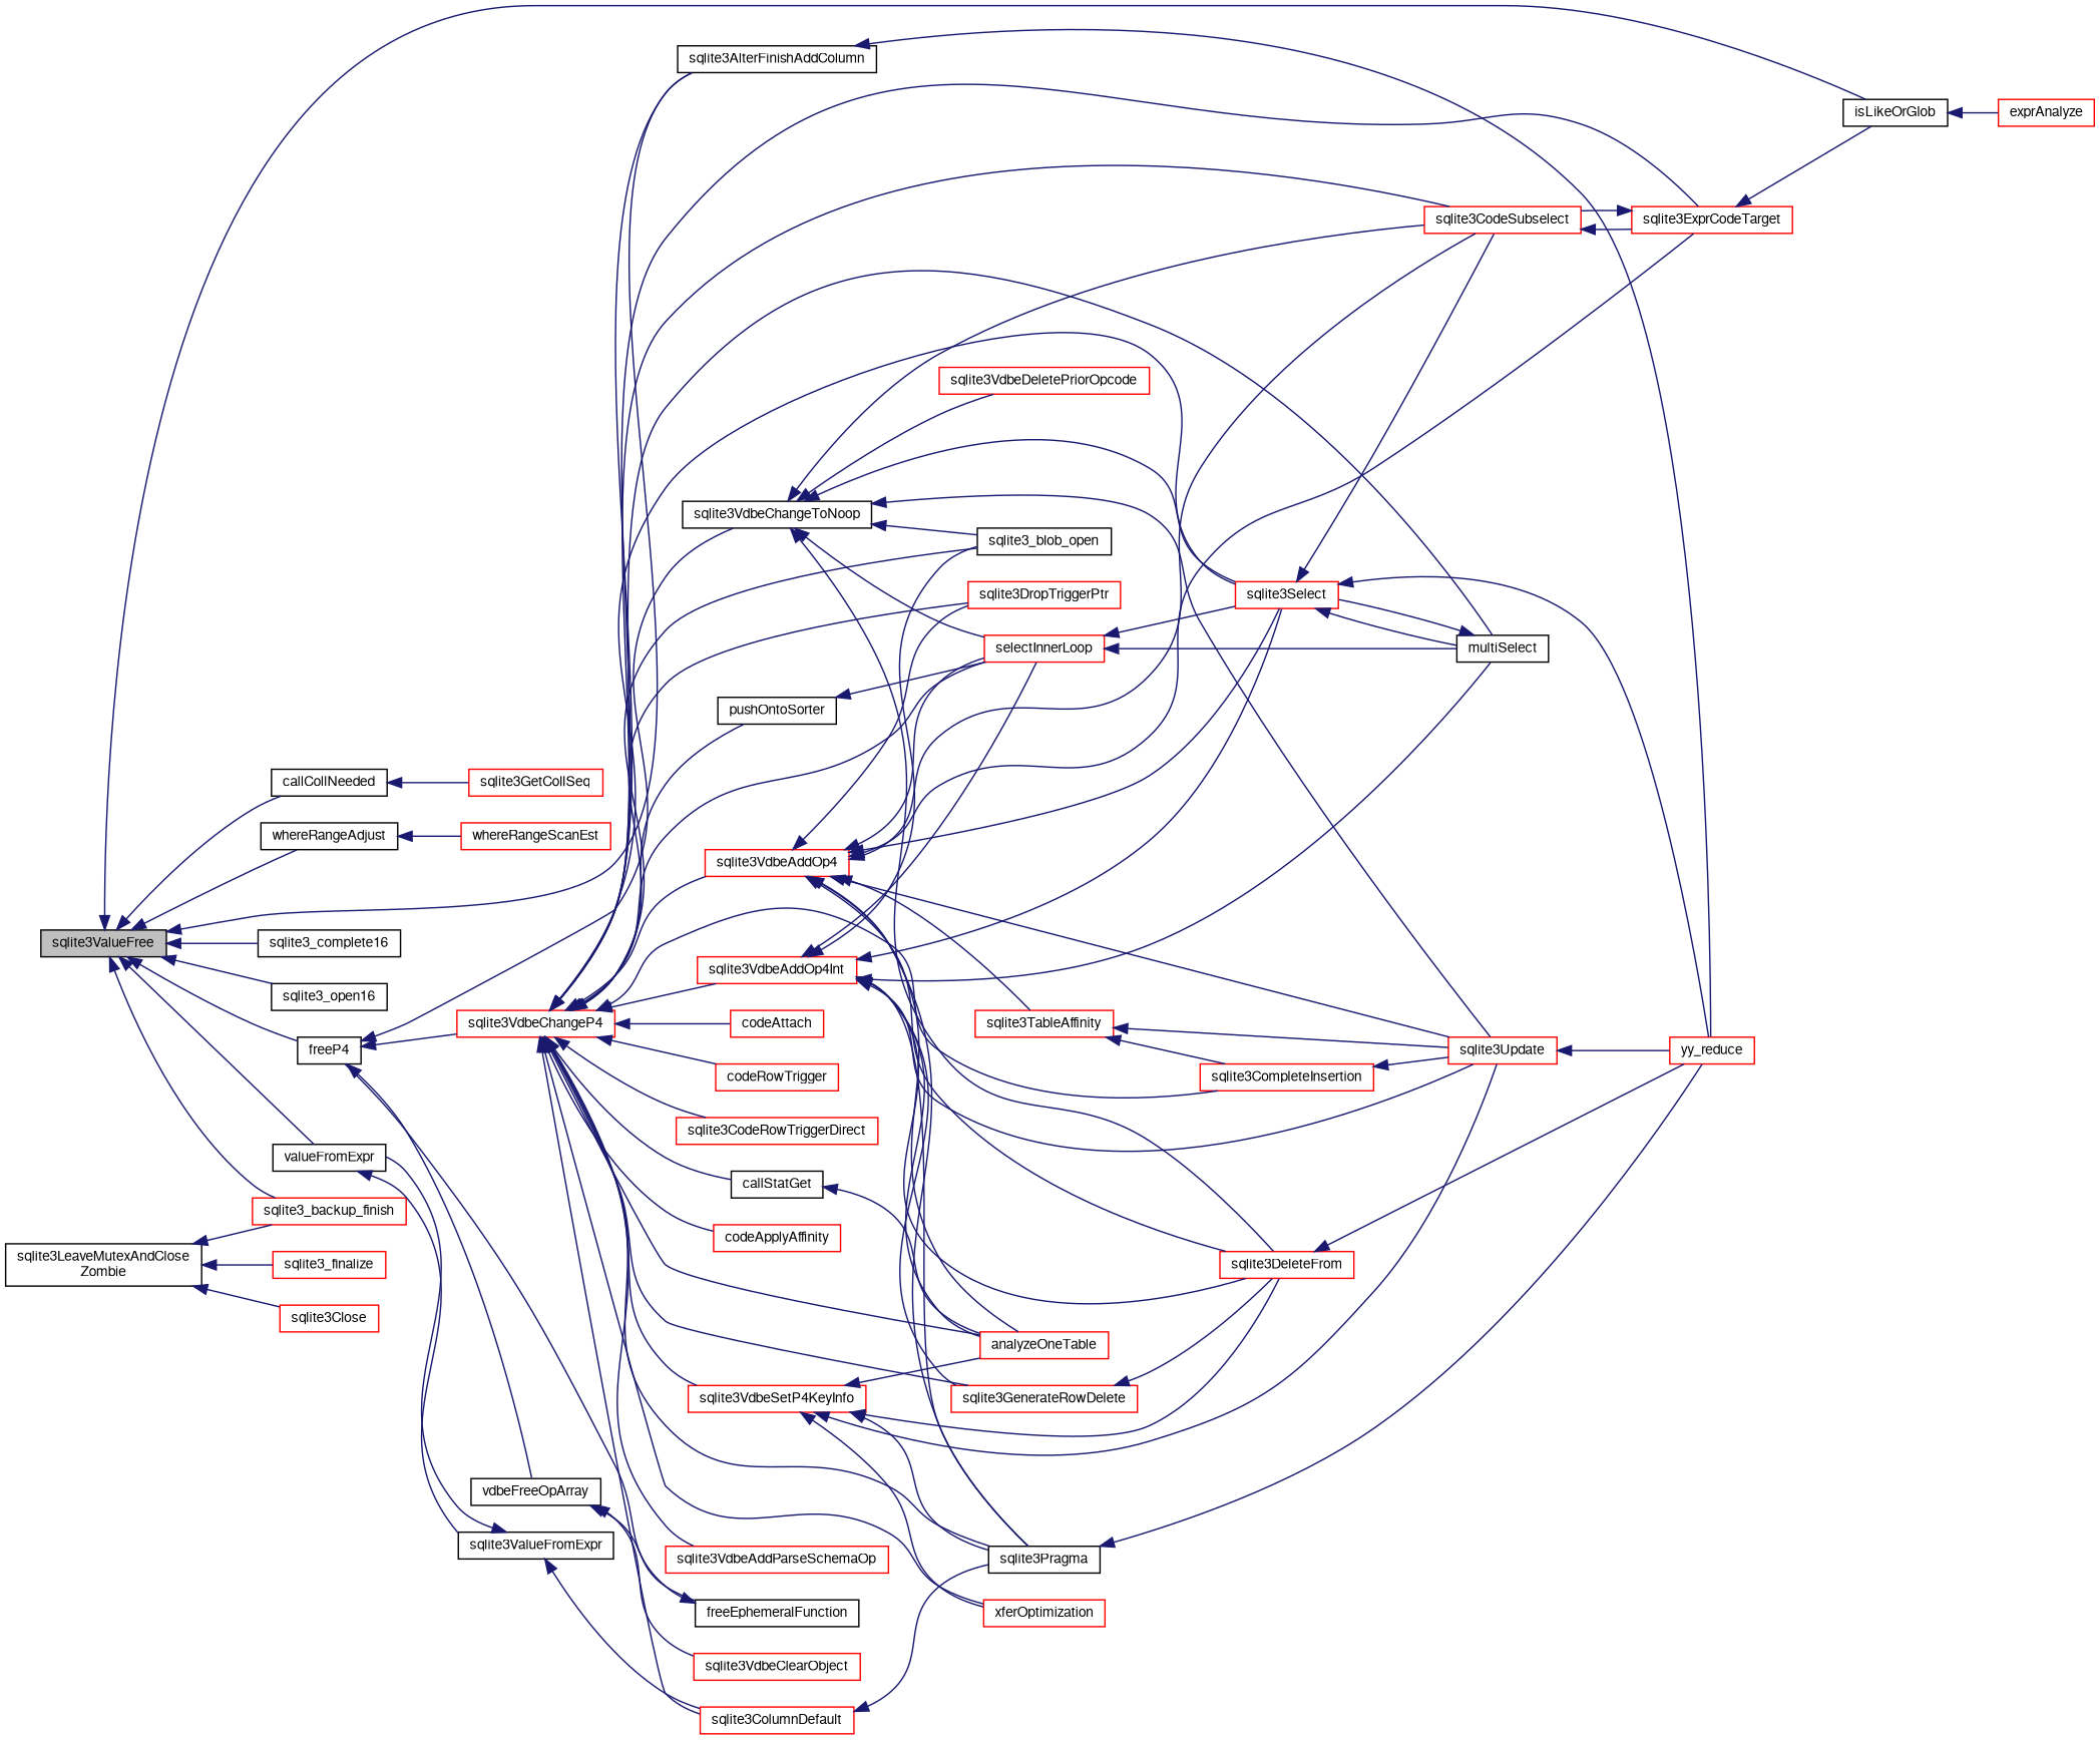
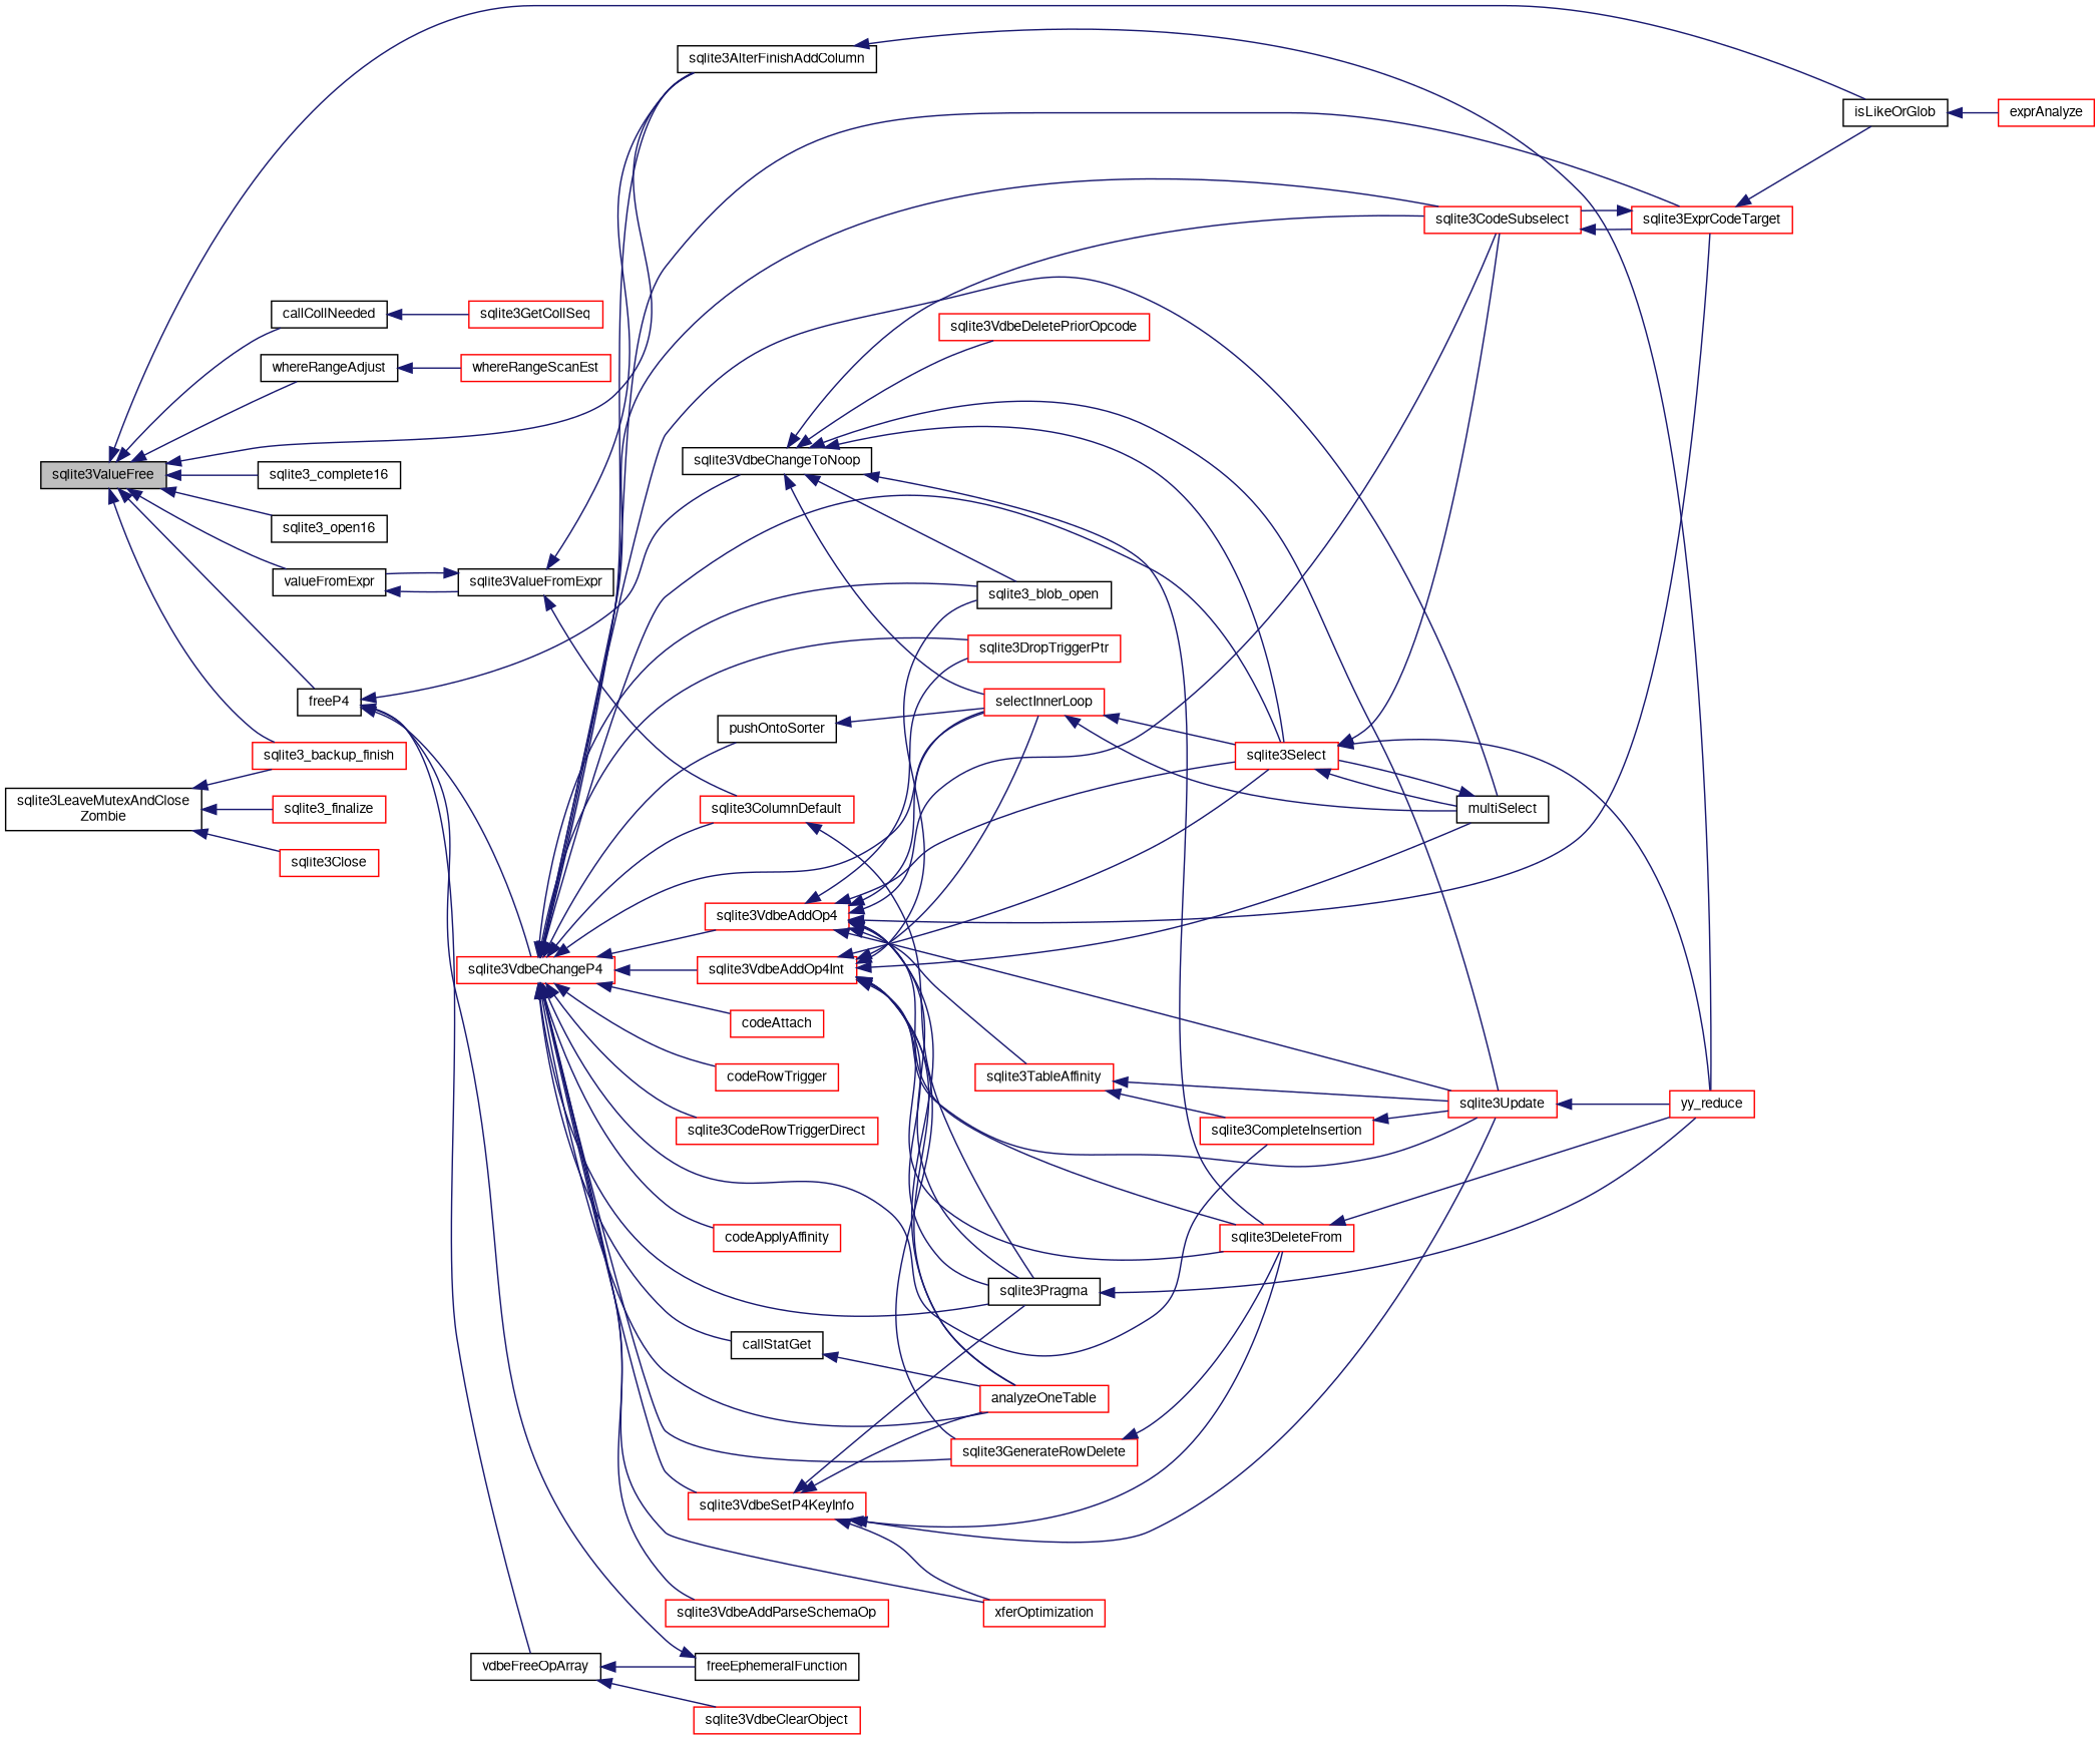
  digraph {
    rankdir=LR
    node [color=red fillcolor=white fontname=FreeSans fontsize=10 shape=record style=filled]
    edge [color=midnightblue dir=back fontname=FreeSans fontsize=10 labelfontname=FreeSans labelfontsize=10 style=solid]
    n1 [color=black fillcolor=grey75 fontcolor=black height=0.2 label=sqlite3ValueFree width=0.4]
    n2 [color=black height=0.2 label=valueFromExpr width=0.4]
    n3 [color=black height=0.2 label=sqlite3AlterFinishAddColumn width=0.4]
    n4 [color=black height=0.2 label=freeP4 width=0.4]
    n5 [color=black height=0.2 label=isLikeOrGlob width=0.4]
    n6 [color=black height=0.2 label=callCollNeeded width=0.4]
    n7 [color=black height=0.2 label=whereRangeAdjust width=0.4]
    n8 [color=black height=0.2 label=sqlite3_complete16 width=0.4]
    n9 [color=black height=0.2 label=sqlite3_open16 width=0.4]
    n10 [height=0.2 label=sqlite3_backup_finish width=0.4]
    n11 [color=black height=0.2 label=sqlite3ValueFromExpr width=0.4]
    n12 [height=0.2 label=yy_reduce width=0.4]
    n13 [color=black height=0.2 label=vdbeFreeOpArray width=0.4]
    n14 [color=black height=0.2 label=sqlite3VdbeChangeToNoop width=0.4]
    n15 [height=0.2 label=sqlite3VdbeChangeP4 width=0.4]
    n16 [height=0.2 label=exprAnalyze width=0.4]
    n17 [height=0.2 label=sqlite3GetCollSeq width=0.4]
    n18 [height=0.2 label=whereRangeScanEst width=0.4]
    n19 [color=black height=0.2 label="sqlite3LeaveMutexAndClose\lZombie" width=0.4]
    n20 [height=0.2 label=sqlite3_finalize width=0.4]
    n21 [height=0.2 label=sqlite3Close width=0.4]
    n22 [height=0.2 label=sqlite3ColumnDefault width=0.4]
    n23 [color=black height=0.2 label=sqlite3Pragma width=0.4]
    n24 [color=black height=0.2 label=freeEphemeralFunction width=0.4]
    n25 [height=0.2 label=sqlite3VdbeClearObject width=0.4]
    n26 [height=0.2 label=sqlite3VdbeDeletePriorOpcode width=0.4]
    n27 [color=black height=0.2 label=sqlite3_blob_open width=0.4]
    n28 [height=0.2 label=sqlite3CodeSubselect width=0.4]
    n29 [height=0.2 label=sqlite3DeleteFrom width=0.4]
    n30 [height=0.2 label=selectInnerLoop width=0.4]
    n31 [height=0.2 label=sqlite3Select width=0.4]
    n32 [height=0.2 label=sqlite3Update width=0.4]
    n33 [height=0.2 label=sqlite3ExprCodeTarget width=0.4]
    n34 [color=black height=0.2 label=multiSelect width=0.4]
    n35 [height=0.2 label=sqlite3VdbeAddOp4 width=0.4]
    n36 [height=0.2 label=analyzeOneTable width=0.4]
    n37 [height=0.2 label=sqlite3CompleteInsertion width=0.4]
    n38 [height=0.2 label=sqlite3DropTriggerPtr width=0.4]
    n39 [height=0.2 label=sqlite3VdbeAddParseSchemaOp width=0.4]
    n40 [height=0.2 label=sqlite3VdbeAddOp4Int width=0.4]
    n41 [height=0.2 label=sqlite3GenerateRowDelete width=0.4]
    n42 [height=0.2 label=sqlite3VdbeSetP4KeyInfo width=0.4]
    n43 [height=0.2 label=xferOptimization width=0.4]
    n44 [color=black height=0.2 label=callStatGet width=0.4]
    n45 [height=0.2 label=codeAttach width=0.4]
    n46 [color=black height=0.2 label=pushOntoSorter width=0.4]
    n47 [height=0.2 label=codeRowTrigger width=0.4]
    n48 [height=0.2 label=sqlite3CodeRowTriggerDirect width=0.4]
    n49 [height=0.2 label=codeApplyAffinity width=0.4]
    n50 [height=0.2 label=sqlite3TableAffinity width=0.4]
    n1 -> n2
    n1 -> n3
    n1 -> n4
    n1 -> n5
    n1 -> n6
    n1 -> n7
    n1 -> n8
    n1 -> n9
    n1 -> n10
    n2 -> n11
    n3 -> n12
    n4 -> n13
    n4 -> n14
    n4 -> n15
    n5 -> n16
    n6 -> n17
    n7 -> n18
    n11 -> n2
+   n11 -> n3
    n11 -> n22
    n13 -> n24
    n13 -> n25
    n14 -> n26
    n14 -> n27
    n14 -> n28
    n14 -> n29
    n14 -> n30
    n14 -> n31
    n14 -> n32
    n15 -> n3
    n15 -> n22
    n15 -> n23
    n15 -> n27
    n15 -> n28
    n15 -> n30
    n15 -> n31
    n15 -> n33
    n15 -> n34
    n15 -> n35
    n15 -> n36
    n15 -> n37
    n15 -> n38
    n15 -> n39
    n15 -> n40
    n15 -> n41
    n15 -> n42
    n15 -> n43
    n15 -> n44
    n15 -> n45
    n15 -> n46
    n15 -> n47
    n15 -> n48
    n15 -> n49
    n19 -> n10
    n19 -> n20
    n19 -> n21
    n22 -> n23
    n23 -> n12
    n24 -> n4
    n28 -> n33
    n29 -> n12
    n30 -> n31
    n30 -> n34
    n31 -> n12
    n31 -> n28
    n31 -> n34
    n32 -> n12
    n33 -> n5
    n33 -> n28
    n34 -> n31
    n35 -> n23
    n35 -> n28
    n35 -> n29
    n35 -> n30
    n35 -> n31
    n35 -> n32
    n35 -> n33
    n35 -> n36
    n35 -> n38
    n35 -> n50
    n37 -> n32
    n40 -> n23
    n40 -> n27
    n40 -> n29
    n40 -> n30
    n40 -> n31
    n40 -> n32
    n40 -> n34
    n40 -> n36
    n40 -> n41
    n41 -> n29
    n42 -> n23
    n42 -> n29
    n42 -> n32
    n42 -> n36
    n42 -> n43
    n44 -> n36
    n46 -> n30
    n50 -> n32
    n50 -> n37
  }
